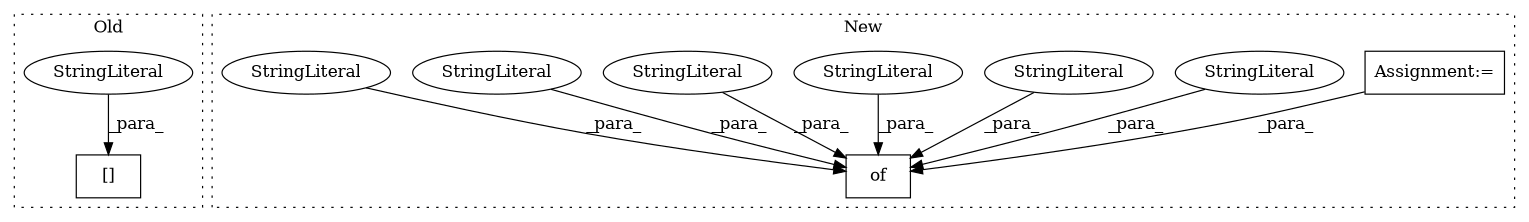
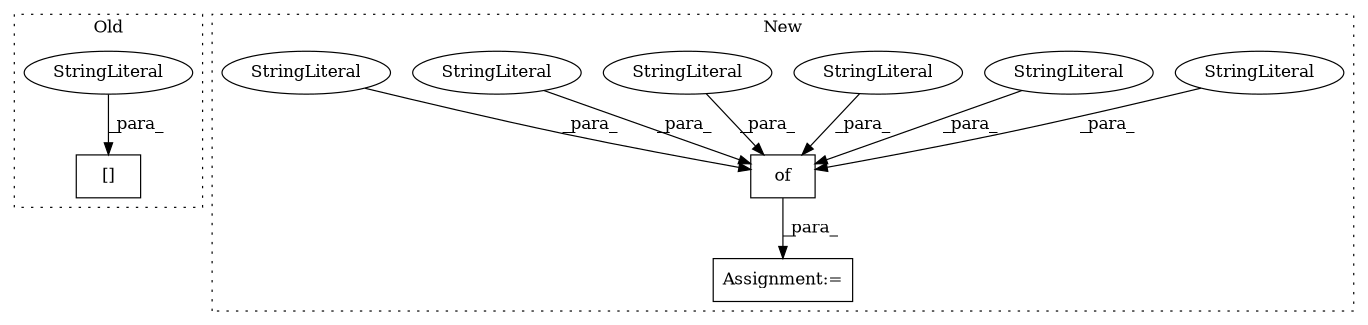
  digraph {
    node [a=45 l=17 shape=ellipse]
    n1 [a=2 l="2,1" label="[]" s="1010,1029" shape=box]
    n2 [label=StringLiteral s=1012]
    n3 [a=32 l="3,1" label=of s="1015,1121" shape=box]
    n4 [a=7 l=1 label="Assignment:=" s=1010 shape=box]
    n5 [l=9 label=StringLiteral s=1055]
    n6 [label=StringLiteral s=1037]
    n7 [l=18 label=StringLiteral s=1097]
    n8 [l=8 label=StringLiteral s=1018]
    n9 [l=9 label=StringLiteral s=1087]
    n10 [l=21 label=StringLiteral s=1065]
    subgraph cluster_1 {
      label=Old
      style=dotted
      n1
      n2
    }
    subgraph cluster_2 {
      label=New
      style=dotted
      n3
      n4
      n5
      n6
      n7
      n8
      n9
      n10
    }
    n2 -> n1 [label=_para_]
-   n4 -> n3 [label=_para_]
+   n3 -> n4 [label=_para_]
    n5 -> n3 [label=_para_]
    n6 -> n3 [label=_para_]
    n7 -> n3 [label=_para_]
    n8 -> n3 [label=_para_]
    n9 -> n3 [label=_para_]
    n10 -> n3 [label=_para_]
  }
